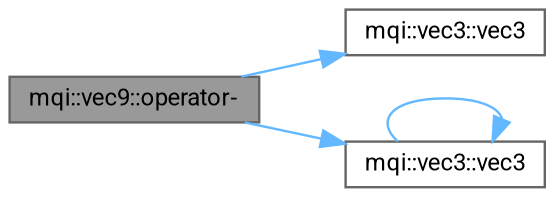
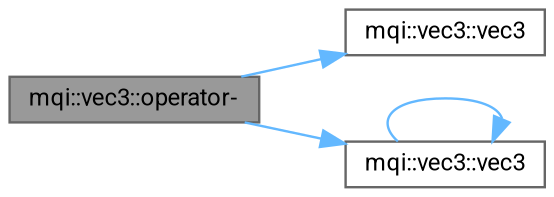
  digraph {
    rankdir=LR
    fontname=Roboto
    node [color=grey40 fillcolor=white fontname=Roboto fontsize=10 shape=box style=filled]
    edge [color=steelblue1 fontname=Roboto fontsize=10 labelfontname=Helvetica labelfontsize=10 style=solid]
-   n1 [color=gray40 fillcolor=grey60 fontcolor=black height=0.2 label="mqi::vec9::operator-" width=0.4]
+   n1 [color=gray40 fillcolor=grey60 fontcolor=black height=0.2 label="mqi::vec3::operator-" width=0.4]
    n2 [height=0.2 label="mqi::vec3::vec3" width=0.4]
    n3 [height=0.2 label="mqi::vec3::vec3" width=0.4]
    n1 -> n2
    n1 -> n3
    n3 -> n3
  }
